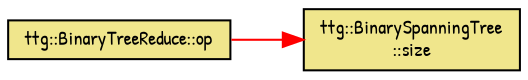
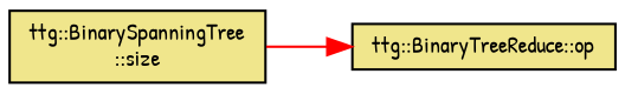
  digraph {
    rankdir=RL
    fontname="Patrick Hand"
    node [color=black fillcolor=khaki fontname="Patrick Hand" fontsize=10 shape=record style=filled]
    n1 [fontcolor=black height=0.2 label="ttg::BinarySpanningTree\l::size" width=0.4]
    n2 [height=0.2 label="ttg::BinaryTreeReduce::op" width=0.4]
-   n1 -> n2 [color=red dir=back fontname="Patrick Hand" fontsize=10 labelfontname=FreeSans labelfontsize=10 style=solid]
+   n2 -> n1 [color=red dir=back fontname="Patrick Hand" fontsize=10 labelfontname=FreeSans labelfontsize=10 style=solid]
  }
